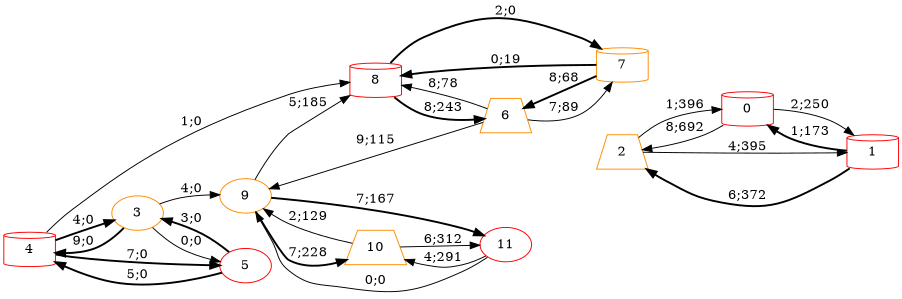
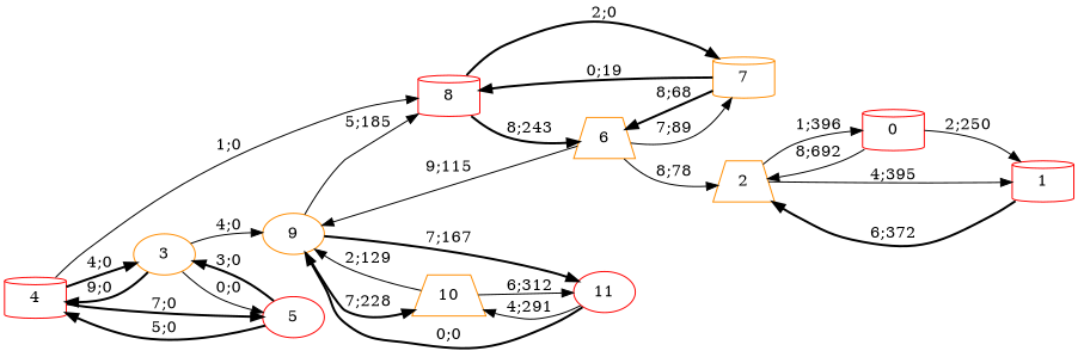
  digraph {
    rankdir=LR
    node [color=darkorange shape=cylinder]
    edge [color=black style=solid]
    9 [shape=ellipse]
    8 [color=red]
    10 [shape=trapezium]
    11 [color=red shape=ellipse]
    6 [shape=trapezium]
    7
    3 [shape=ellipse]
    4 [color=red]
    5 [color=red shape=ellipse]
    0 [color=red]
    1 [color=red]
    2 [shape=trapezium]
    9 -> 8 [label="5;185"]
    9 -> 10 [label="7;228" style=bold]
    9 -> 11 [label="7;167" style=bold]
    8 -> 6 [label="8;243" style=bold]
    8 -> 7 [label="2;0" style=bold]
    10 -> 9 [label="2;129"]
    10 -> 11 [label="6;312"]
-   11 -> 9 [label="0;0"]
+   11 -> 9 [label="0;0" style=bold]
    11 -> 10 [label="4;291"]
    6 -> 9 [label="9;115"]
-   6 -> 8 [label="8;78"]
+   6 -> 2 [label="8;78"]
    6 -> 7 [label="7;89"]
    7 -> 8 [label="0;19" style=bold]
    7 -> 6 [label="8;68" style=bold]
    3 -> 9 [label="4;0"]
    3 -> 4 [label="9;0" style=bold]
    3 -> 5 [label="0;0"]
    4 -> 8 [label="1;0"]
    4 -> 3 [label="4;0" style=bold]
    4 -> 5 [label="7;0" style=bold]
    5 -> 3 [label="3;0" style=bold]
    5 -> 4 [label="5;0" style=bold]
    0 -> 1 [label="2;250"]
    0 -> 2 [label="8;692"]
-   1 -> 0 [label="1;173" style=bold]
    1 -> 2 [label="6;372" style=bold]
    2 -> 0 [label="1;396"]
    2 -> 1 [label="4;395"]
  }
